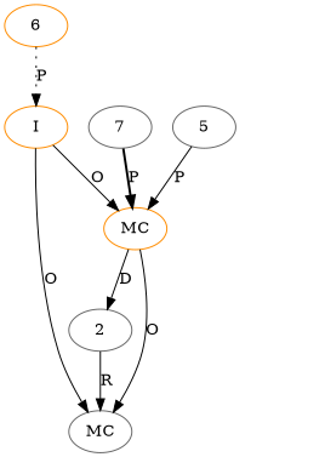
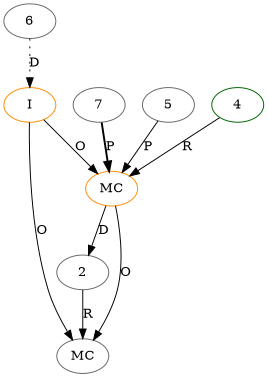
  digraph {
    node [color=gray40 t=CapReqBuilder]
    edge [style=solid]
    n1 [l=56 label=MC s="buildSyntheticRequirement()" t=UNKNOWN]
    2 [n=dummy_ t=UNKNOWN]
    n3 [color=darkorange l=56 label=MC s="addDirective()"]
+   4 [color=darkgreen n=dummy_]
    n5 [color=darkorange l=56 label=I]
-   6 [color=darkorange t=String v="dummy.ns"]
+   6 [t=String v="dummy.ns"]
    7 [n="Namespace.EFFECTIVE_RESOLVE" t="Namespace.EFFECTIVE_RESOLVE" v=null]
    n8 [label=5 n="Namespace.EFFECTIVE_RESOLVE" t="Namespace.EFFECTIVE_RESOLVE" v=null]
    2 -> n1 [label=R]
    n3 -> n1 [label=O]
    n3 -> 2 [label=D]
+   4 -> n3 [label=R]
    n5 -> n1 [label=O]
    n5 -> n3 [label=O]
-   6 -> n5 [label=P style=dotted]
+   6 -> n5 [label=D style=dotted]
    7 -> n3 [label=P style=bold]
    n8 -> n3 [label=P]
  }
